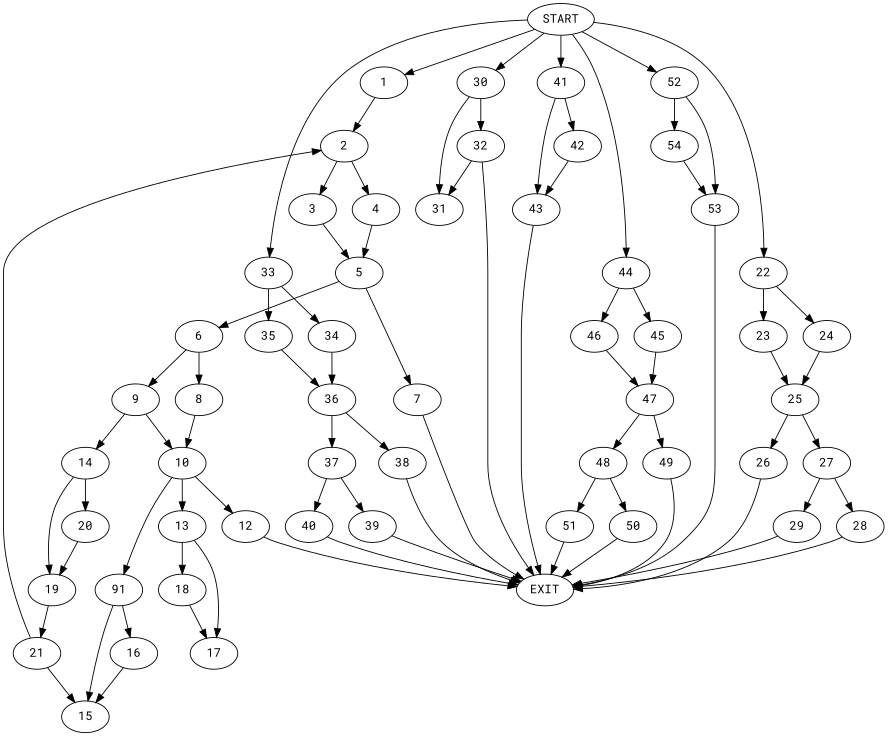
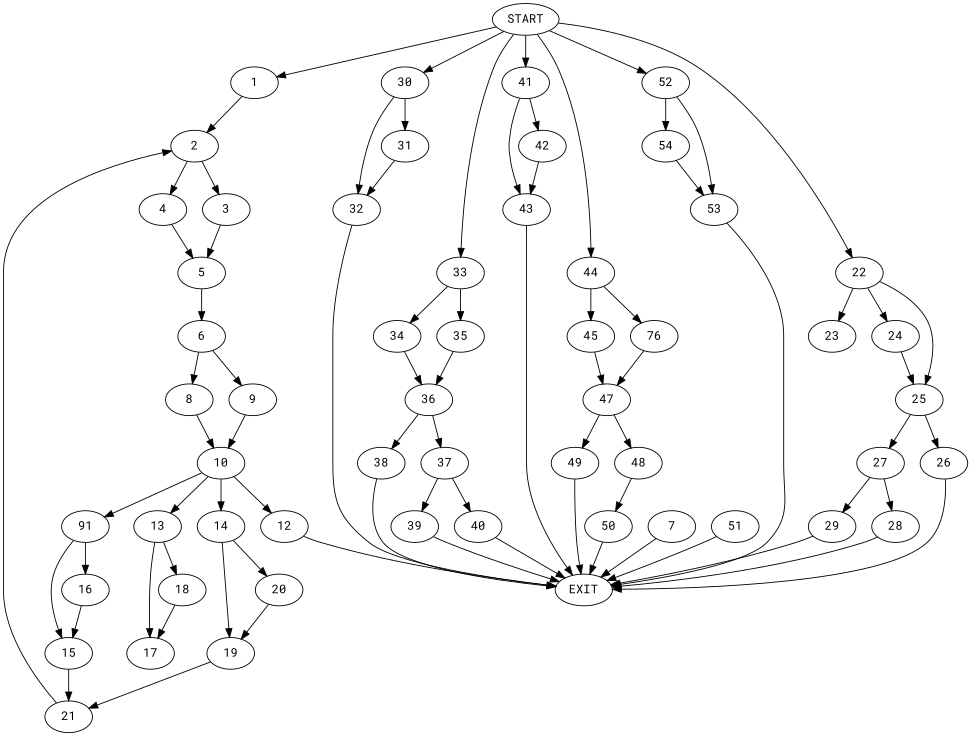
  digraph {
    fontname="Roboto Mono"
    node [fontname="Roboto Mono"]
    edge [fontname="Roboto Mono"]
    n1 [label=START]
    1
    22
    30
    33
    41
    44
    52
    2
    23
    24
    31
    32
    34
    35
    42
    43
    45
-   46
+   46 [label=76]
    53
    54
    n22 [label=EXIT]
    3
    4
    5
    6
    7
    8
    9
    10
    n31 [label=91]
    12
    13
    14
    15
    16
    17
    18
    19
    20
    21
    25
    26
    27
    28
    29
    36
    37
    38
    39
    40
    47
    48
    49
    50
    51
    n1 -> 1
    n1 -> 22
    n1 -> 30
    n1 -> 33
    n1 -> 41
    n1 -> 44
    n1 -> 52
    1 -> 2
    22 -> 23
    22 -> 24
    30 -> 31
    30 -> 32
    33 -> 34
    33 -> 35
    41 -> 42
    41 -> 43
    44 -> 45
    44 -> 46
    52 -> 53
    52 -> 54
    2 -> 3
    2 -> 4
-   23 -> 25
+   22 -> 25
    24 -> 25
-   32 -> 31
+   31 -> 32
    32 -> n22
    34 -> 36
    35 -> 36
    42 -> 43
    43 -> n22
    45 -> 47
    46 -> 47
    53 -> n22
    54 -> 53
    3 -> 5
    4 -> 5
    5 -> 6
-   5 -> 7
    6 -> 8
    6 -> 9
    7 -> n22
    8 -> 10
    9 -> 10
    10 -> n31
    10 -> 12
    10 -> 13
-   9 -> 14
+   10 -> 14
    n31 -> 15
    n31 -> 16
    12 -> n22
    13 -> 17
    13 -> 18
    14 -> 19
    14 -> 20
-   21 -> 15
+   15 -> 21
    16 -> 15
    18 -> 17
    19 -> 21
    20 -> 19
    21 -> 2
    25 -> 26
    25 -> 27
    26 -> n22
    27 -> 28
    27 -> 29
    28 -> n22
    29 -> n22
    36 -> 37
    36 -> 38
    37 -> 39
    37 -> 40
    38 -> n22
    39 -> n22
    40 -> n22
    47 -> 48
    47 -> 49
    48 -> 50
-   48 -> 51
    49 -> n22
    50 -> n22
    51 -> n22
  }
